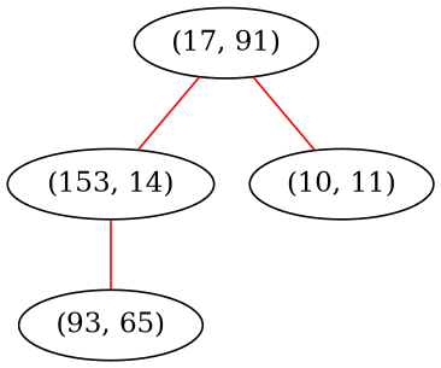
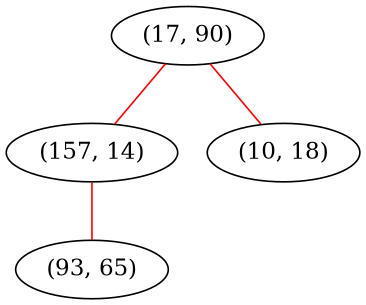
  graph {
    edge [color=red weight=1]
-   "(17, 90)" [label="(17, 91)"]
-   "(153, 14)"
-   "(10, 11)"
+   "(17, 90)"
+   "(153, 14)" [label="(157, 14)"]
+   "(10, 11)" [label="(10, 18)"]
    n4 [label="(93, 65)"]
    "(17, 90)" -- "(153, 14)"
    "(17, 90)" -- "(10, 11)"
    "(153, 14)" -- n4
  }
